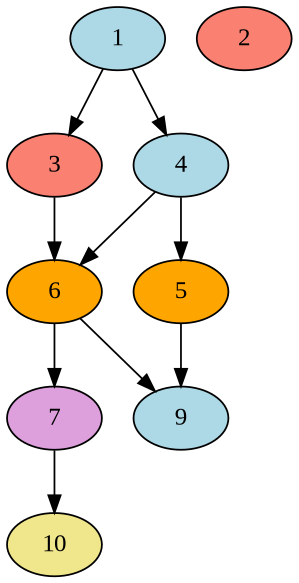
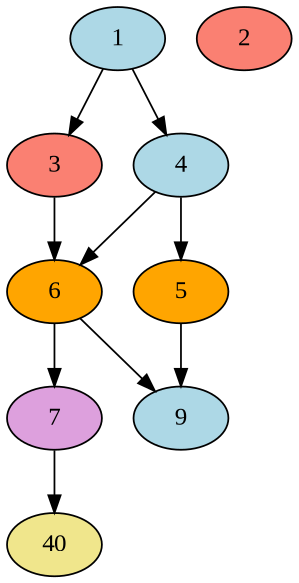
  digraph {
    fontname="Liberation Serif"
    node [alpha=0.19 fillcolor=lightblue fontname="Liberation Serif" style=filled]
    edge [fontname="Liberation Serif"]
    1 [alpha=0.08 expect_size=31293440]
    3 [expect_size=7918592 fillcolor=salmon]
    4 [expect_size=29685760]
    6 [alpha=0.05 expect_size=38691840 fillcolor=orange]
    5 [alpha=0.14 expect_size=12889088 fillcolor=orange]
    9 [alpha=0.11 expect_size=12568576]
    7 [alpha=0.09 expect_size=50374656 fillcolor=plum]
    2 [alpha=0.13 expect_size=21939200 fillcolor=salmon]
-   10 [alpha=0.04 expect_size=18201600 fillcolor=khaki]
+   10 [alpha=0.04 expect_size=18201600 fillcolor=khaki label=40]
    1 -> 3
    1 -> 4
    3 -> 6
    4 -> 6
    4 -> 5
    6 -> 9
    6 -> 7
    5 -> 9
    7 -> 10
  }
